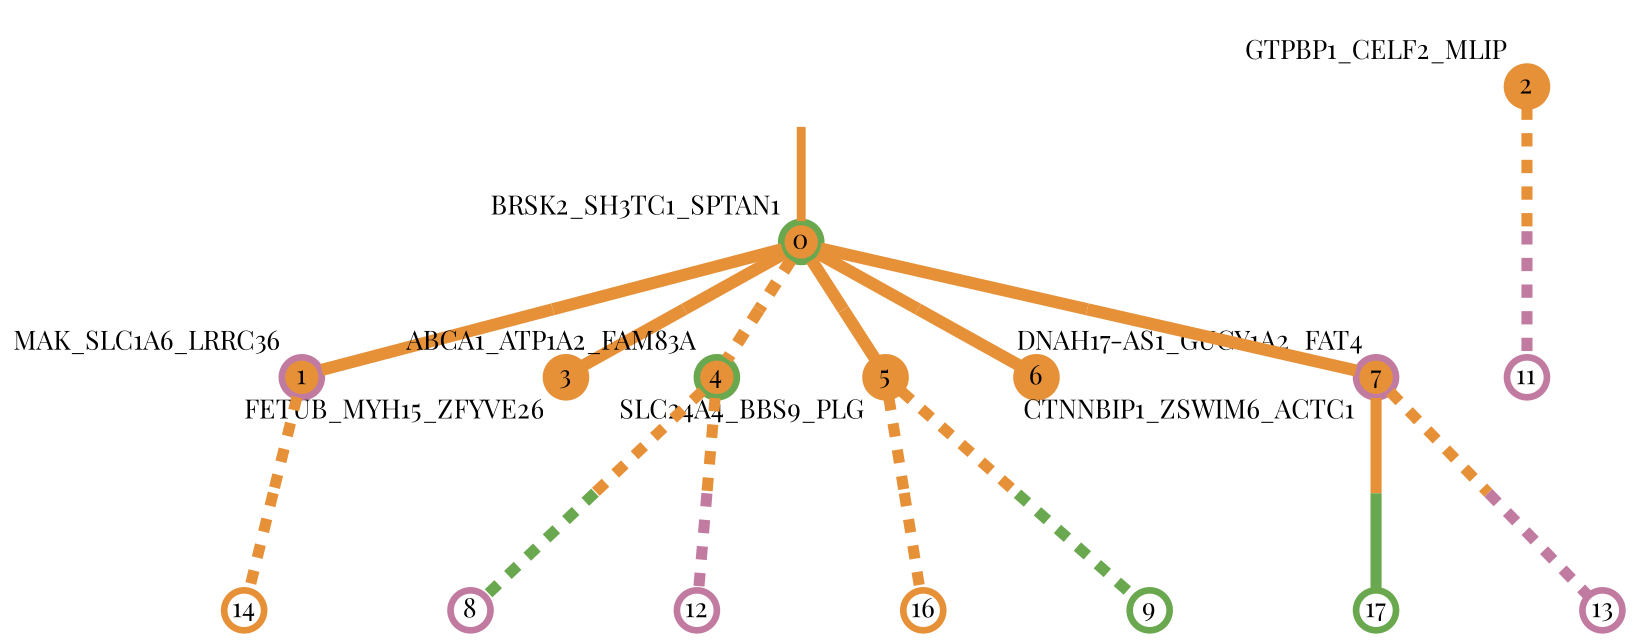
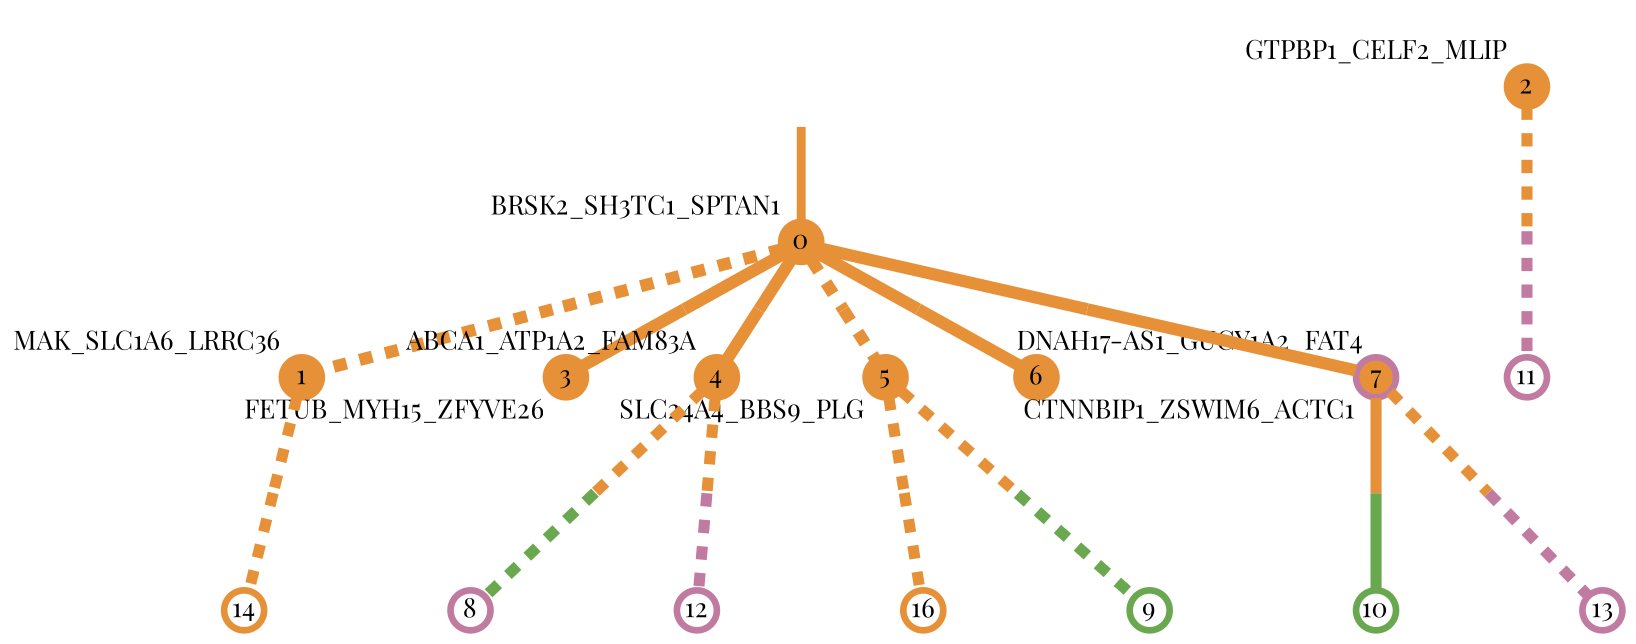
  strict digraph {
    fontname="Playfair Display"
    forcelabels=true
    nodesep=0.7
    rankdir=TB
    ranksep=0.6
    splines=false
    node [color="#e69138ff" fillcolor="#e69138ff" fixedsize=true fontname="Playfair Display" fontsize="12pt" penwidth=3 shape=circle style=filled]
    edge [arrowsize=0 color="#e69138ff;0.5:#e69138ff" fontname="Playfair Display" minlen=2.0 penwidth=5 style=solid]
-   0 [color="#6aa84fff" height=0.25 xlabel=BRSK2_SH3TC1_SPTAN1]
-   1 [color="#c27ba0ff" height=0.25 xlabel=MAK_SLC1A6_LRRC36]
+   0 [height=0.25 xlabel=BRSK2_SH3TC1_SPTAN1]
+   1 [height=0.25 xlabel=MAK_SLC1A6_LRRC36]
    3 [height=0.25 xlabel=FETUB_MYH15_ZFYVE26]
-   4 [color="#6aa84fff" height=0.25 xlabel=ABCA1_ATP1A2_FAM83A]
+   4 [height=0.25 xlabel=ABCA1_ATP1A2_FAM83A]
    5 [height=0.25 xlabel=SLC24A4_BBS9_PLG]
    6 [height=0.25 xlabel="DNAH17-AS1_GUCY1A2_FAT4"]
    7 [color="#c27ba0ff" height=0.25 xlabel=CTNNBIP1_ZSWIM6_ACTC1]
    14 [height=0.25 style=solid]
    2 [height=0.25 xlabel=GTPBP1_CELF2_MLIP]
    11 [color="#c27ba0ff" fillcolor="#c27ba0ff" height=0.25 style=solid]
    8 [color="#c27ba0ff" fillcolor="#6aa84fff" height=0.25 style=solid]
    12 [color="#c27ba0ff" fillcolor="#c27ba0ff" height=0.25 style=solid]
    16 [height=0.25 style=solid]
    9 [color="#6aa84fff" fillcolor="#6aa84fff" height=0.25 style=solid]
-   10 [color="#6aa84fff" fillcolor="#6aa84fff" height=0.25 style=solid label=17]
+   10 [color="#6aa84fff" fillcolor="#6aa84fff" height=0.25 style=solid]
    13 [color="#c27ba0ff" fillcolor="#c27ba0ff" height=0.25 style=solid]
    normal [style=invis xlabel=BRSK2_SH3TC1_SPTAN1 color="" fillcolor="" fixedsize="" fontsize="" shape=""]
-   0 -> 1 [minlen=1.7999999523162842 penwidth=5.5]
+   0 -> 1 [minlen=1.7999999523162842 penwidth=5.5 style=dashed]
    0 -> 3 [minlen=1.5999999046325684 penwidth=5.5]
-   0 -> 4 [minlen=1.1999999284744263 penwidth=5.5 style=dashed]
-   0 -> 5 [minlen=1.1999999284744263 penwidth=5.5]
+   0 -> 4 [minlen=1.1999999284744263 penwidth=5.5]
+   0 -> 5 [minlen=1.1999999284744263 penwidth=5.5 style=dashed]
    0 -> 6 [minlen=1.1999999284744263 penwidth=5.5]
    0 -> 7 [minlen=1.0 penwidth=5.5]
    1 -> 14 [style=dashed]
    4 -> 8 [color="#e69138ff;0.5:#6aa84fff" style=dashed]
    4 -> 12 [color="#e69138ff;0.5:#c27ba0ff" style=dashed]
    5 -> 16 [style=dashed]
    5 -> 9 [color="#e69138ff;0.5:#6aa84fff" style=dashed]
    7 -> 10 [color="#e69138ff;0.5:#6aa84fff"]
    7 -> 13 [color="#e69138ff;0.5:#c27ba0ff" style=dashed]
    2 -> 11 [color="#e69138ff;0.5:#c27ba0ff" style=dashed]
    normal -> 0 [color="#e69138ff" penwidth=4 minlen=""]
  }
